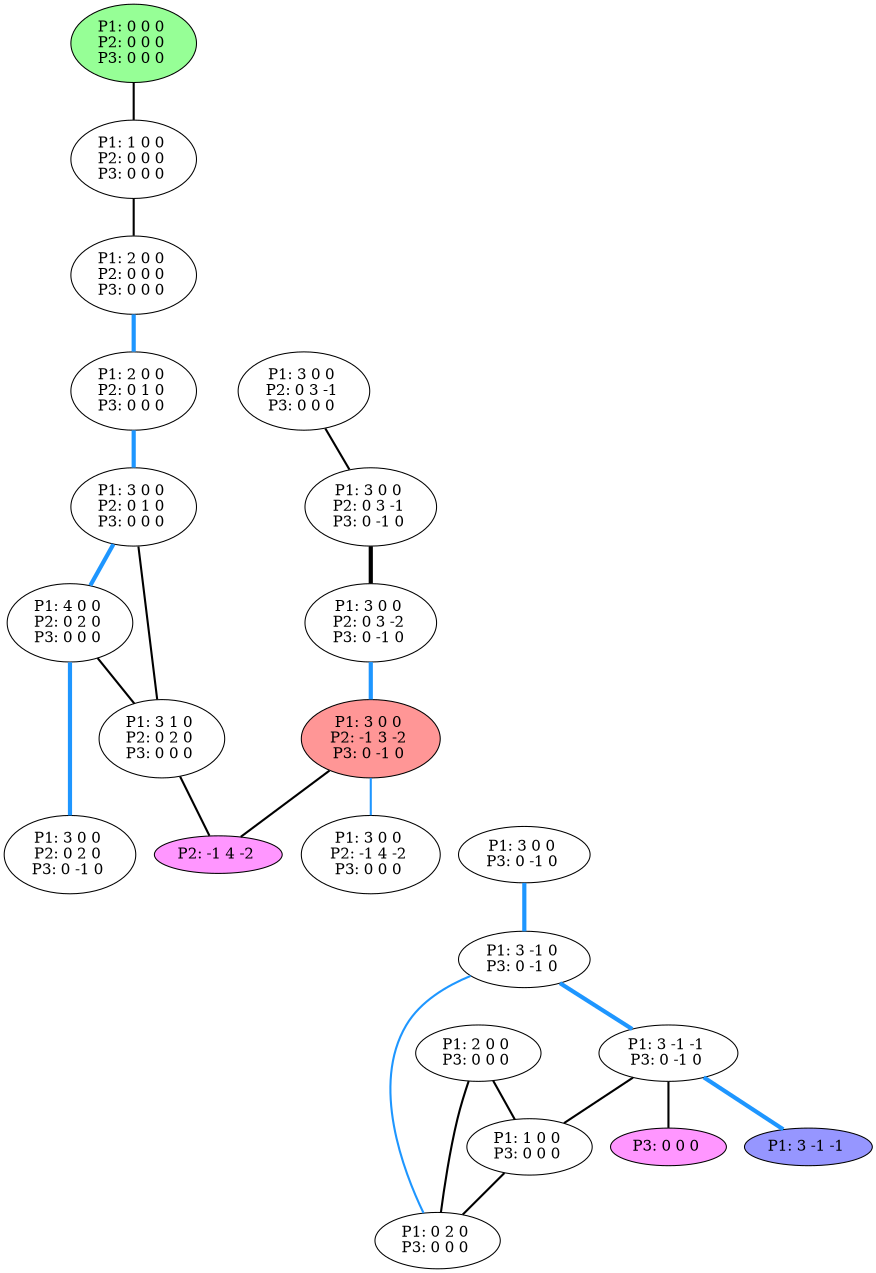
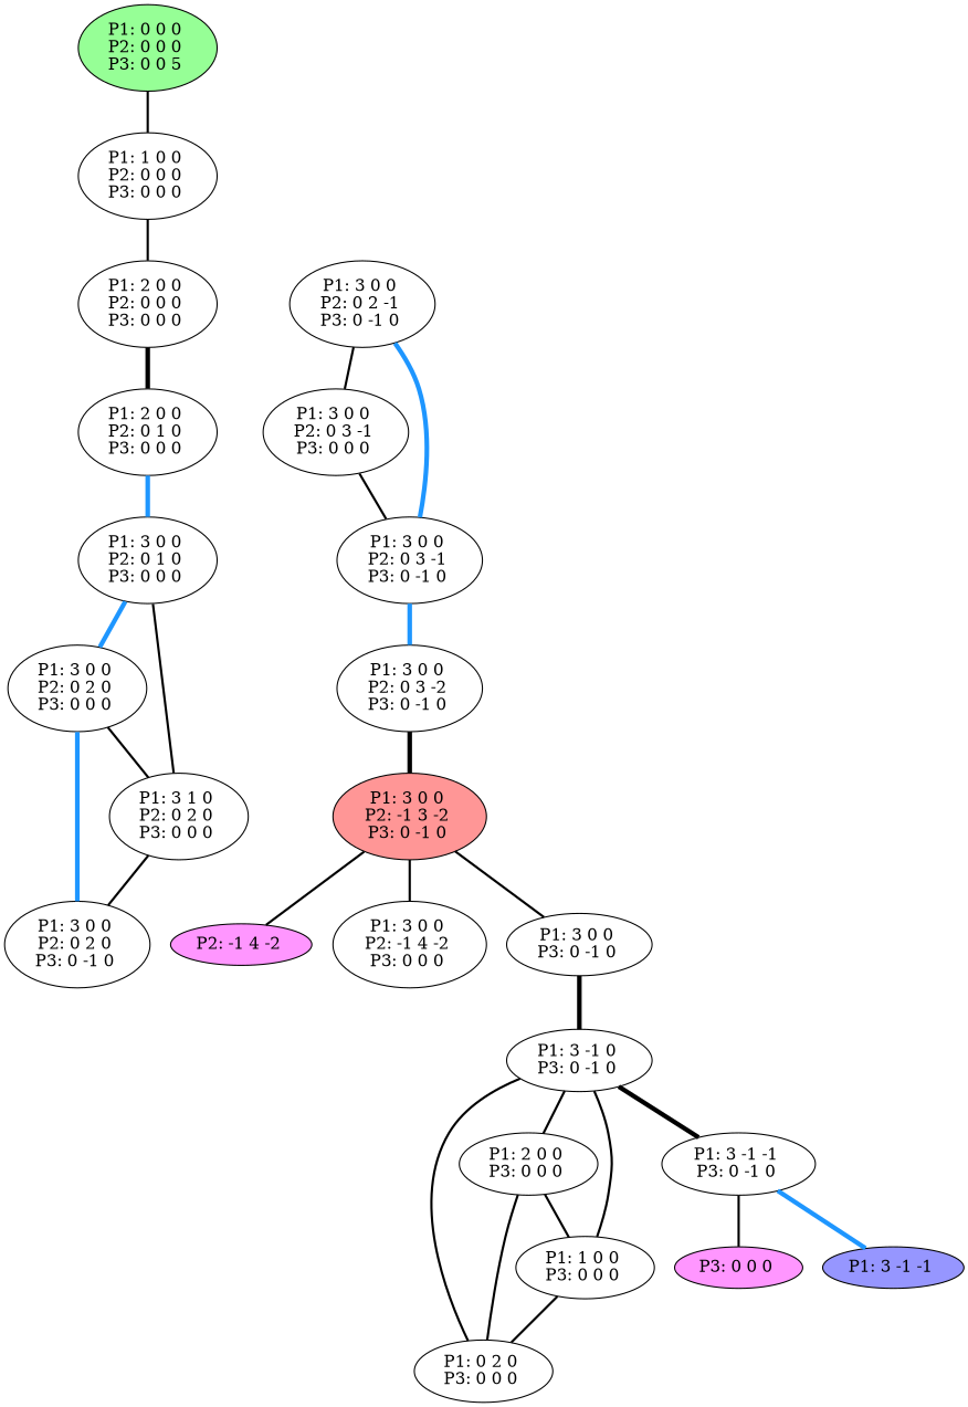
  graph {
    color=black
    edge [color=black style=bold]
-   n1 [fillcolor="#96FF96" label="P1: 0 0 0 \nP2: 0 0 0 \nP3: 0 0 0 \n" style=filled]
+   n1 [fillcolor="#96FF96" label="P1: 0 0 0 \nP2: 0 0 0 \nP3: 0 0 5 \n" style=filled]
    n2 [label="P1: 1 0 0 \nP2: 0 0 0 \nP3: 0 0 0 \n"]
    n3 [label="P1: 2 0 0 \nP2: 0 0 0 \nP3: 0 0 0 \n"]
    n4 [label="P1: 2 0 0 \nP2: 0 1 0 \nP3: 0 0 0 \n"]
    n5 [label="P1: 3 0 0 \nP2: 0 1 0 \nP3: 0 0 0 \n"]
-   n6 [label="P1: 4 0 0 \nP2: 0 2 0 \nP3: 0 0 0 \n"]
+   n6 [label="P1: 3 0 0 \nP2: 0 2 0 \nP3: 0 0 0 \n"]
    n7 [label="P1: 3 1 0 \nP2: 0 2 0 \nP3: 0 0 0 \n"]
    n8 [label="P1: 3 0 0 \nP2: 0 2 0 \nP3: 0 -1 0 \n"]
+   n9 [label="P1: 3 0 0 \nP2: 0 2 -1 \nP3: 0 -1 0 \n"]
    n10 [label="P1: 3 0 0 \nP2: 0 3 -1 \nP3: 0 0 0 \n"]
    n11 [label="P1: 3 0 0 \nP2: 0 3 -1 \nP3: 0 -1 0 \n"]
    n12 [label="P1: 3 0 0 \nP2: 0 3 -2 \nP3: 0 -1 0 \n"]
    n13 [fillcolor="#FF9696" label="P1: 3 0 0 \nP2: -1 3 -2 \nP3: 0 -1 0 \n" style=filled]
    n14 [label="P1: 3 0 0 \nP2: -1 4 -2 \nP3: 0 0 0 \n"]
    n15 [fillcolor="#FF96FF" label="P2: -1 4 -2 \n" style=filled]
    n16 [label="P1: 3 0 0 \nP3: 0 -1 0 \n"]
    n17 [label="P1: 3 -1 0 \nP3: 0 -1 0 \n"]
    n18 [label="P1: 2 0 0 \nP3: 0 0 0 \n"]
    n19 [label="P1: 1 0 0 \nP3: 0 0 0 \n"]
    n20 [label="P1: 0 2 0 \nP3: 0 0 0 \n"]
    n21 [label="P1: 3 -1 -1 \nP3: 0 -1 0 \n"]
    n22 [fillcolor="#9696FF" label="P1: 3 -1 -1 \n" style=filled]
    n23 [fillcolor="#FF96FF" label="P3: 0 0 0 \n" style=filled]
    n1 -- n2
    n2 -- n3
-   n3 -- n4 [color="#1E96FF" penwidth=4.0]
+   n3 -- n4 [penwidth=4.0]
    n4 -- n5 [color="#1E96FF" penwidth=4.0]
    n5 -- n6 [color="#1E96FF" penwidth=4.0]
    n5 -- n7
    n6 -- n7
    n6 -- n8 [color="#1E96FF" penwidth=4.0]
-   n7 -- n15
+   n7 -- n8
+   n9 -- n10
+   n9 -- n11 [color="#1E96FF" penwidth=4.0]
    n10 -- n11
-   n11 -- n12 [penwidth=4.0]
-   n12 -- n13 [color="#1E96FF" penwidth=4.0]
-   n13 -- n14 [color="#1E96FF"]
+   n11 -- n12 [color="#1E96FF" penwidth=4.0]
+   n12 -- n13 [penwidth=4.0]
+   n13 -- n14
    n13 -- n15
-   n16 -- n17 [color="#1E96FF" penwidth=4.0]
-   n21 -- n19
-   n17 -- n20 [color="#1E96FF"]
-   n17 -- n21 [color="#1E96FF" penwidth=4.0]
+   n13 -- n16
+   n16 -- n17 [penwidth=4.0]
+   n17 -- n18
+   n17 -- n19
+   n17 -- n20
+   n17 -- n21 [penwidth=4.0]
    n18 -- n19
    n18 -- n20
    n19 -- n20
    n21 -- n22 [color="#1E96FF" penwidth=4.0]
    n21 -- n23
  }
